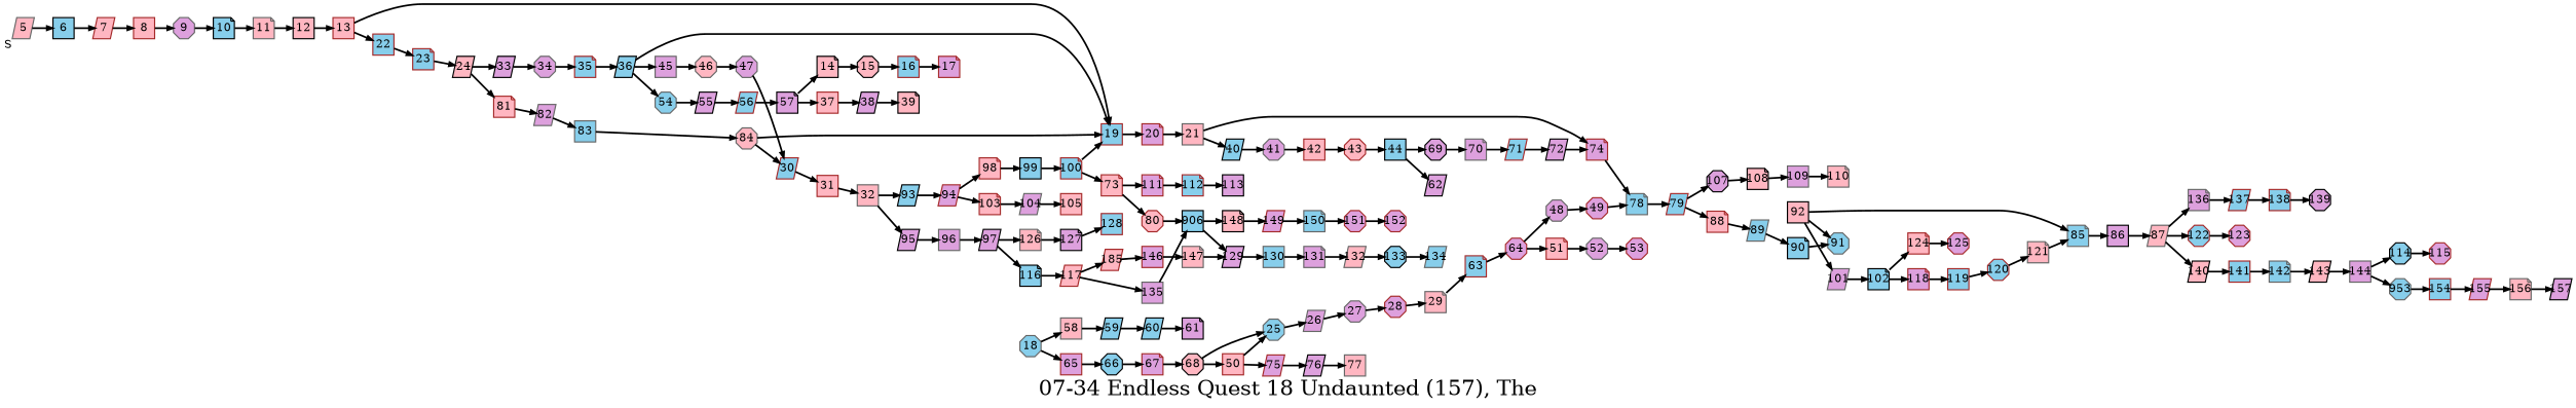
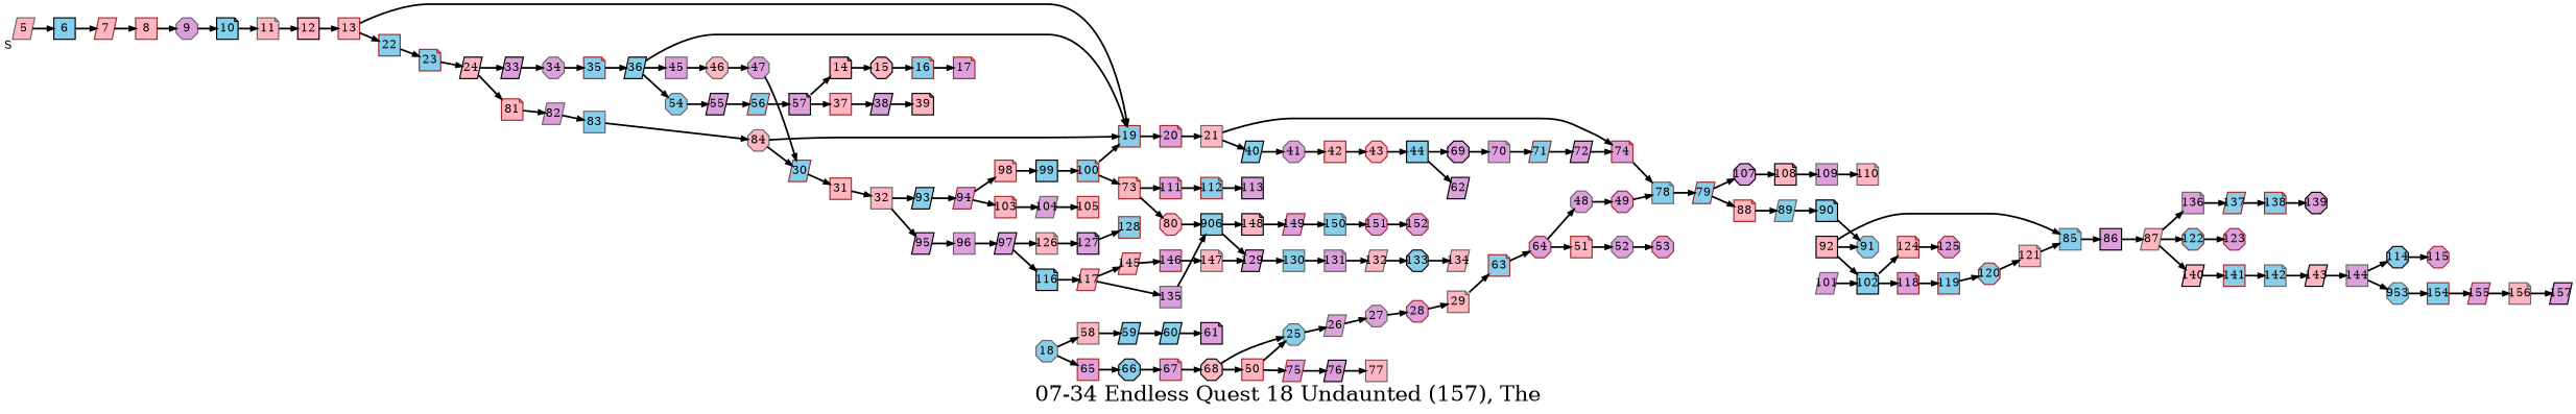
  digraph {
    fontsize=36
    label="07-34 Endless Quest 18 Undaunted (157), The"
    nodesep=0.35
    ordering=out
    rankdir=LR
    ranksep=0.45
    node [color=brown fillcolor=plum fixedsize=true fontsize=20 labelfloat=true margin="0,0" penwidth=2 regular=true shape=note style=filled]
    edge [fontsize=12 labelfloat=true penwidth=3]
    5 [color=gray40 fillcolor=lightpink shape=parallelogram xlabel=S]
    6 [color=black fillcolor=skyblue shape=box]
    7 [fillcolor=lightpink shape=parallelogram]
    8 [fillcolor=lightpink shape=box]
    9 [color=gray40 shape=octagon]
    10 [color=black fillcolor=skyblue]
    11 [color=gray40 fillcolor=lightpink]
    12 [color=black fillcolor=lightpink shape=box]
    13 [fillcolor=lightpink shape=box]
    19 [fillcolor=skyblue shape=box]
    22 [fillcolor=skyblue shape=box]
    20
    23 [fillcolor=skyblue]
    21 [color=gray40 fillcolor=lightpink shape=box]
    24 [color=black fillcolor=lightpink shape=parallelogram]
    14 [color=black fillcolor=lightpink]
    15 [color=black fillcolor=lightpink shape=octagon]
    16 [fillcolor=skyblue]
    17
    18 [color=gray40 fillcolor=skyblue shape=octagon]
    58 [color=gray40 fillcolor=lightpink shape=box]
    65 [shape=box]
    59 [color=black fillcolor=skyblue shape=parallelogram]
    66 [color=black fillcolor=skyblue shape=octagon]
    60 [color=black fillcolor=skyblue shape=parallelogram]
    67
    74
    40 [color=black fillcolor=skyblue shape=parallelogram]
    78 [color=gray40 fillcolor=skyblue]
    41 [color=gray40 shape=octagon]
    79 [fillcolor=skyblue shape=parallelogram]
    42 [fillcolor=lightpink shape=box]
    33 [color=black shape=parallelogram]
    81 [fillcolor=lightpink]
    34 [color=gray40 shape=octagon]
    82 [color=gray40 shape=parallelogram]
    35 [fillcolor=skyblue]
    83 [color=gray40 fillcolor=skyblue shape=box]
    25 [color=gray40 fillcolor=skyblue shape=octagon]
    26 [color=gray40 shape=parallelogram]
    27 [color=gray40 shape=octagon]
    28 [shape=octagon]
    29 [color=gray40 fillcolor=lightpink]
    63 [fillcolor=skyblue]
    30 [fillcolor=skyblue shape=parallelogram]
    31 [fillcolor=lightpink shape=box]
    32 [color=gray40 fillcolor=lightpink shape=box]
    93 [color=black fillcolor=skyblue shape=parallelogram]
    95 [color=black shape=parallelogram]
    94 [shape=parallelogram]
    96 [color=gray40 shape=box]
    98 [fillcolor=lightpink]
    103 [fillcolor=lightpink]
    97 [color=black shape=parallelogram]
    36 [color=black fillcolor=skyblue shape=parallelogram]
    45 [color=gray40 shape=box]
    54 [color=gray40 fillcolor=skyblue shape=octagon]
    46 [color=gray40 fillcolor=lightpink shape=octagon]
    55 [color=black shape=parallelogram]
    47 [color=gray40 shape=octagon]
    56 [fillcolor=skyblue shape=parallelogram]
    37 [fillcolor=lightpink shape=box]
    38 [color=black shape=parallelogram]
    39 [color=black fillcolor=lightpink]
    43 [fillcolor=lightpink shape=octagon]
    44 [color=black fillcolor=skyblue shape=box]
    69 [color=black shape=octagon]
    62 [color=black shape=parallelogram]
    70 [color=gray40]
    71 [fillcolor=skyblue shape=parallelogram]
    64 [shape=octagon]
    48 [color=gray40 shape=octagon]
    49 [shape=octagon]
    107 [color=black shape=octagon]
    88 [fillcolor=lightpink]
    50 [fillcolor=lightpink shape=box]
    75 [shape=parallelogram]
    76 [color=black shape=parallelogram]
    77 [color=gray40 fillcolor=lightpink shape=box]
    51 [fillcolor=lightpink]
    52 [color=gray40 shape=octagon]
    53 [shape=octagon]
    57 [color=black]
    61 [color=black]
    68 [color=black fillcolor=lightpink shape=octagon]
    72 [color=black shape=parallelogram]
    73 [fillcolor=lightpink]
    111
    80 [fillcolor=lightpink shape=octagon]
    112 [fillcolor=skyblue]
    n91 [color=black fillcolor=skyblue label=906 shape=box]
    113 [color=black shape=box]
    148 [color=black fillcolor=lightpink]
    129 [color=black shape=parallelogram]
    108 [color=black fillcolor=lightpink]
    89 [color=gray40 fillcolor=skyblue shape=parallelogram]
    109 [color=gray40 shape=box]
    90 [color=black fillcolor=skyblue]
    149 [shape=parallelogram]
    130 [color=gray40 fillcolor=skyblue shape=box]
    84 [color=gray40 fillcolor=lightpink shape=octagon]
    85 [color=gray40 fillcolor=skyblue]
    86 [color=black shape=box]
    87 [color=gray40 fillcolor=lightpink shape=parallelogram]
    136 [color=gray40]
    122 [fillcolor=skyblue shape=octagon]
    140 [color=black fillcolor=lightpink shape=parallelogram]
    137 [fillcolor=skyblue shape=parallelogram]
    123 [shape=octagon]
    141 [fillcolor=skyblue shape=box]
    138 [fillcolor=skyblue]
    142 [color=gray40 fillcolor=skyblue]
    91 [color=gray40 fillcolor=skyblue shape=octagon]
    92 [color=black fillcolor=lightpink shape=box]
    101 [color=gray40 shape=parallelogram]
    102 [color=black fillcolor=skyblue]
    124 [fillcolor=lightpink]
    118
    99 [color=black fillcolor=skyblue shape=box]
    104 [color=gray40 shape=parallelogram]
    100 [fillcolor=skyblue]
    105 [fillcolor=lightpink shape=box]
    126 [color=gray40 fillcolor=lightpink]
    116 [color=black fillcolor=skyblue]
    127 [color=black]
    117 [fillcolor=lightpink shape=parallelogram]
    128 [fillcolor=skyblue shape=box]
-   145 [fillcolor=lightpink shape=parallelogram label=185]
+   145 [fillcolor=lightpink shape=parallelogram]
    135 [color=gray40 shape=box]
    125 [shape=octagon]
    119 [fillcolor=skyblue shape=box]
    120 [fillcolor=skyblue shape=octagon]
    150 [color=gray40 fillcolor=skyblue]
    131 [color=gray40]
    110 [color=gray40 fillcolor=lightpink]
    115 [shape=octagon]
    114 [color=black fillcolor=skyblue shape=octagon]
    146 [shape=box]
    147 [color=gray40 fillcolor=lightpink]
    121 [color=gray40 fillcolor=lightpink]
    132 [color=gray40 fillcolor=lightpink shape=parallelogram]
    133 [color=black fillcolor=skyblue shape=octagon]
-   134 [color=gray40 fillcolor=skyblue shape=parallelogram]
+   134 [color=gray40 fillcolor=lightpink shape=parallelogram]
    139 [color=black shape=octagon]
    143 [color=black fillcolor=lightpink shape=parallelogram]
    144 [color=gray40 shape=box]
    n147 [color=gray40 fillcolor=skyblue label=953 shape=octagon]
    154 [fillcolor=skyblue shape=box]
    155 [shape=parallelogram]
    151 [shape=octagon]
    152 [shape=octagon]
    156 [color=gray40 fillcolor=lightpink]
    157 [color=black shape=parallelogram]
    5 -> 6
    6 -> 7
    7 -> 8
    8 -> 9
    9 -> 10
    10 -> 11
    11 -> 12
    12 -> 13
    13 -> 19
    13 -> 22
    19 -> 20
    22 -> 23
    20 -> 21
    23 -> 24
    21 -> 74
    21 -> 40
    24 -> 33
    24 -> 81
    14 -> 15
    15 -> 16
    16 -> 17
    18 -> 58
    18 -> 65
    58 -> 59
    65 -> 66
    59 -> 60
    66 -> 67
    60 -> 61
    67 -> 68
    74 -> 78
    40 -> 41
    78 -> 79
    41 -> 42
    79 -> 107
    79 -> 88
    42 -> 43
    33 -> 34
    81 -> 82
    34 -> 35
    82 -> 83
    35 -> 36
    83 -> 84
    25 -> 26
    26 -> 27
    27 -> 28
    28 -> 29
    29 -> 63
    63 -> 64
    30 -> 31
    31 -> 32
    32 -> 93
    32 -> 95
    93 -> 94
    95 -> 96
    94 -> 98
    94 -> 103
    96 -> 97
    98 -> 99
    103 -> 104
    97 -> 126
    97 -> 116
    36 -> 19
    36 -> 45
    36 -> 54
    45 -> 46
    54 -> 55
    46 -> 47
    55 -> 56
    47 -> 30
    56 -> 57
    37 -> 38
    38 -> 39
    43 -> 44
    44 -> 69
    44 -> 62
    69 -> 70
    70 -> 71
    71 -> 72
    64 -> 48
    64 -> 51
    48 -> 49
    49 -> 78
    107 -> 108
    88 -> 89
    50 -> 25
    50 -> 75
    75 -> 76
    76 -> 77
    51 -> 52
    52 -> 53
    57 -> 14
    57 -> 37
    68 -> 25
    68 -> 50
    72 -> 74
    73 -> 111
    73 -> 80
    111 -> 112
    80 -> n91
    112 -> 113
    n91 -> 148
    n91 -> 129
    148 -> 149
    129 -> 130
    108 -> 109
    89 -> 90
    109 -> 110
    90 -> 91
    149 -> 150
    130 -> 131
    84 -> 19
    84 -> 30
    85 -> 86
    86 -> 87
    87 -> 136
    87 -> 122
    87 -> 140
    136 -> 137
    122 -> 123
    140 -> 141
    137 -> 138
    141 -> 142
    138 -> 139
    142 -> 143
    92 -> 85
    92 -> 91
-   92 -> 101
+   92 -> 102
    101 -> 102
    102 -> 124
    102 -> 118
    124 -> 125
    118 -> 119
    99 -> 100
    104 -> 105
    100 -> 19
    100 -> 73
    126 -> 127
    116 -> 117
    127 -> 128
    117 -> 145
    117 -> 135
    145 -> 146
    135 -> n91
    119 -> 120
    120 -> 121
    150 -> 151
    131 -> 132
    114 -> 115
    146 -> 147
    147 -> 129
    121 -> 85
    132 -> 133
    133 -> 134
    143 -> 144
    144 -> 114
    144 -> n147
    n147 -> 154
    154 -> 155
    155 -> 156
    151 -> 152
    156 -> 157
  }
